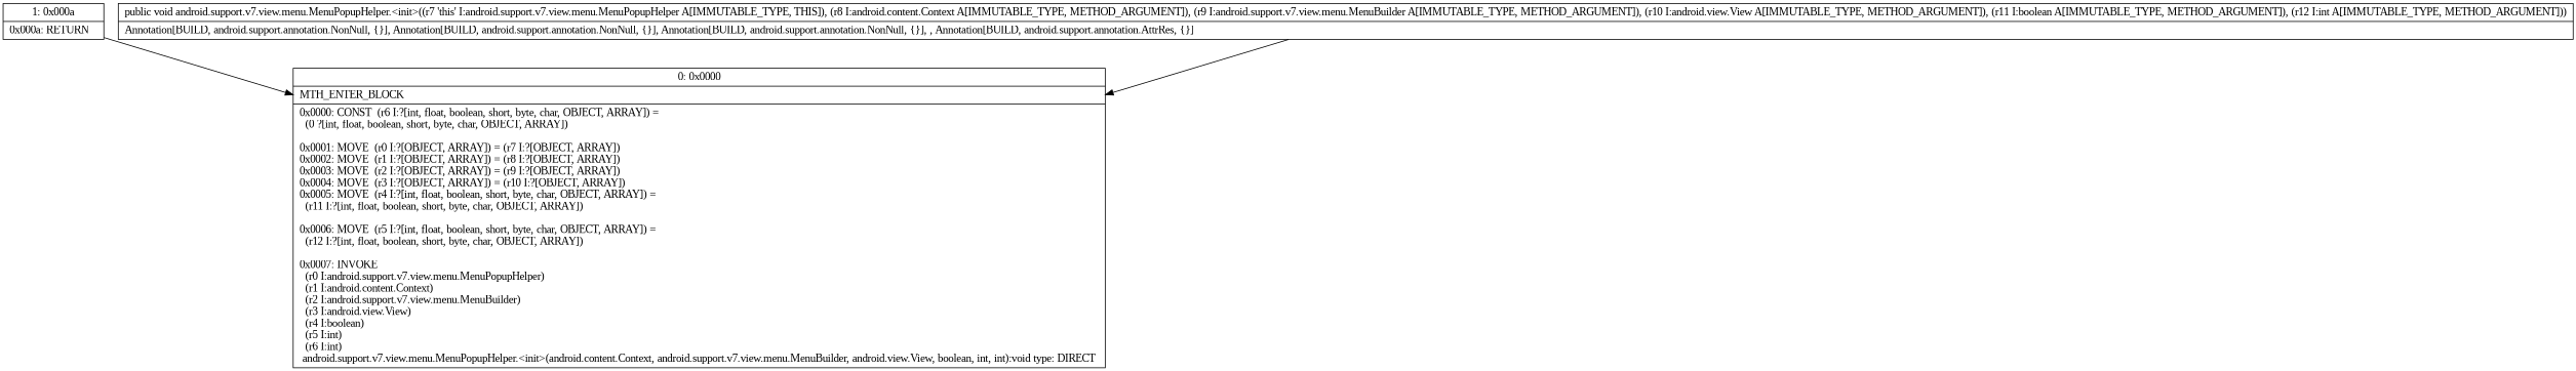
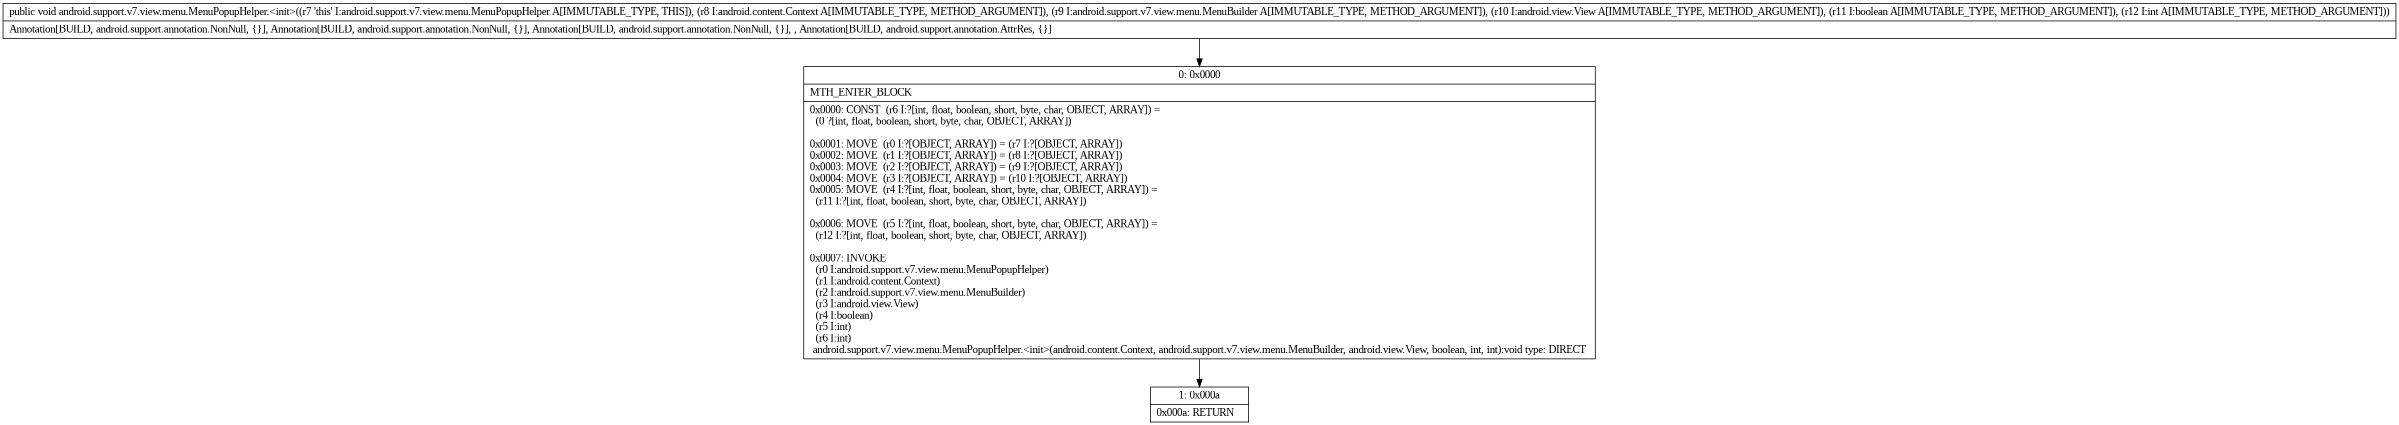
  digraph {
    fontname="Liberation Serif"
    node [shape=record fontname="Liberation Serif"]
    edge [fontname="Liberation Serif"]
    n1 [label="{0\:\ 0x0000|MTH_ENTER_BLOCK\l|0x0000: CONST  (r6 I:?[int, float, boolean, short, byte, char, OBJECT, ARRAY]) = \l  (0 ?[int, float, boolean, short, byte, char, OBJECT, ARRAY])\l \l0x0001: MOVE  (r0 I:?[OBJECT, ARRAY]) = (r7 I:?[OBJECT, ARRAY]) \l0x0002: MOVE  (r1 I:?[OBJECT, ARRAY]) = (r8 I:?[OBJECT, ARRAY]) \l0x0003: MOVE  (r2 I:?[OBJECT, ARRAY]) = (r9 I:?[OBJECT, ARRAY]) \l0x0004: MOVE  (r3 I:?[OBJECT, ARRAY]) = (r10 I:?[OBJECT, ARRAY]) \l0x0005: MOVE  (r4 I:?[int, float, boolean, short, byte, char, OBJECT, ARRAY]) = \l  (r11 I:?[int, float, boolean, short, byte, char, OBJECT, ARRAY])\l \l0x0006: MOVE  (r5 I:?[int, float, boolean, short, byte, char, OBJECT, ARRAY]) = \l  (r12 I:?[int, float, boolean, short, byte, char, OBJECT, ARRAY])\l \l0x0007: INVOKE  \l  (r0 I:android.support.v7.view.menu.MenuPopupHelper)\l  (r1 I:android.content.Context)\l  (r2 I:android.support.v7.view.menu.MenuBuilder)\l  (r3 I:android.view.View)\l  (r4 I:boolean)\l  (r5 I:int)\l  (r6 I:int)\l android.support.v7.view.menu.MenuPopupHelper.\<init\>(android.content.Context, android.support.v7.view.menu.MenuBuilder, android.view.View, boolean, int, int):void type: DIRECT \l}"]
    n2 [label="{1\:\ 0x000a|0x000a: RETURN   \l}"]
    n3 [label="{public void android.support.v7.view.menu.MenuPopupHelper.\<init\>((r7 'this' I:android.support.v7.view.menu.MenuPopupHelper A[IMMUTABLE_TYPE, THIS]), (r8 I:android.content.Context A[IMMUTABLE_TYPE, METHOD_ARGUMENT]), (r9 I:android.support.v7.view.menu.MenuBuilder A[IMMUTABLE_TYPE, METHOD_ARGUMENT]), (r10 I:android.view.View A[IMMUTABLE_TYPE, METHOD_ARGUMENT]), (r11 I:boolean A[IMMUTABLE_TYPE, METHOD_ARGUMENT]), (r12 I:int A[IMMUTABLE_TYPE, METHOD_ARGUMENT]))  | Annotation[BUILD, android.support.annotation.NonNull, \{\}], Annotation[BUILD, android.support.annotation.NonNull, \{\}], Annotation[BUILD, android.support.annotation.NonNull, \{\}], , Annotation[BUILD, android.support.annotation.AttrRes, \{\}]\l}"]
-   n2 -> n1
+   n1 -> n2
    n3 -> n1
  }
